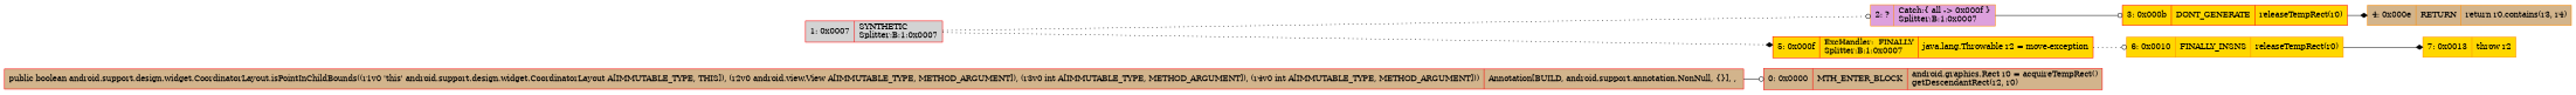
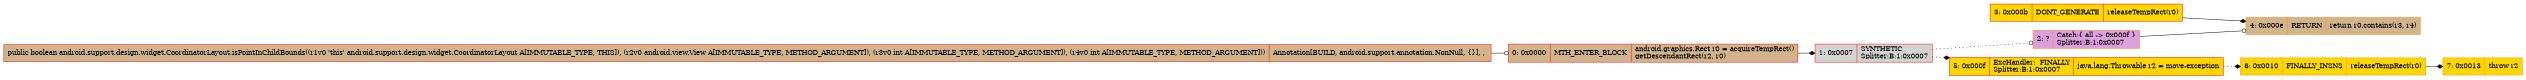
  digraph {
    rankdir=LR
    node [color=red fillcolor=gold shape=record style=filled]
    edge [arrowhead=diamond style=solid]
    n1 [fillcolor=tan label="{0\:\ 0x0000|MTH_ENTER_BLOCK\l|android.graphics.Rect r0 = acquireTempRect()\lgetDescendantRect(r2, r0)\l}"]
    n2 [fillcolor=lightgrey label="{1\:\ 0x0007|SYNTHETIC\lSplitter:B:1:0x0007\l}"]
    n3 [color=darkorange fillcolor=plum label="{2\:\ ?|Catch:\{ all \-\> 0x000f \}\lSplitter:B:1:0x0007\l}"]
    n4 [label="{5\:\ 0x000f|ExcHandler:  FINALLY\lSplitter:B:1:0x0007\l|java.lang.Throwable r2 = move\-exception\l}"]
    n5 [label="{3\:\ 0x000b|DONT_GENERATE\l|releaseTempRect(r0)\l}"]
    n6 [color=darkorange label="{6\:\ 0x0010|FINALLY_INSNS\l|releaseTempRect(r0)\l}"]
    n7 [color=darkorange fillcolor=tan label="{4\:\ 0x000e|RETURN\l|return r0.contains(r3, r4)\l}"]
    n8 [color=darkorange label="{7\:\ 0x0013|throw r2\l}"]
    n9 [fillcolor=tan label="{public boolean android.support.design.widget.CoordinatorLayout.isPointInChildBounds((r1v0 'this' android.support.design.widget.CoordinatorLayout A[IMMUTABLE_TYPE, THIS]), (r2v0 android.view.View A[IMMUTABLE_TYPE, METHOD_ARGUMENT]), (r3v0 int A[IMMUTABLE_TYPE, METHOD_ARGUMENT]), (r4v0 int A[IMMUTABLE_TYPE, METHOD_ARGUMENT]))  | Annotation[BUILD, android.support.annotation.NonNull, \{\}], , \l}"]
+   n1 -> n2
    n2 -> n3 [arrowhead=odot style=dotted]
    n2 -> n4 [style=dotted]
-   n3 -> n5 [arrowhead=odot]
-   n4 -> n6 [arrowhead=odot style=dotted]
+   n3 -> n7 [arrowhead=odot]
+   n4 -> n6 [style=dotted]
    n5 -> n7
    n6 -> n8
    n9 -> n1 [arrowhead=odot]
  }
